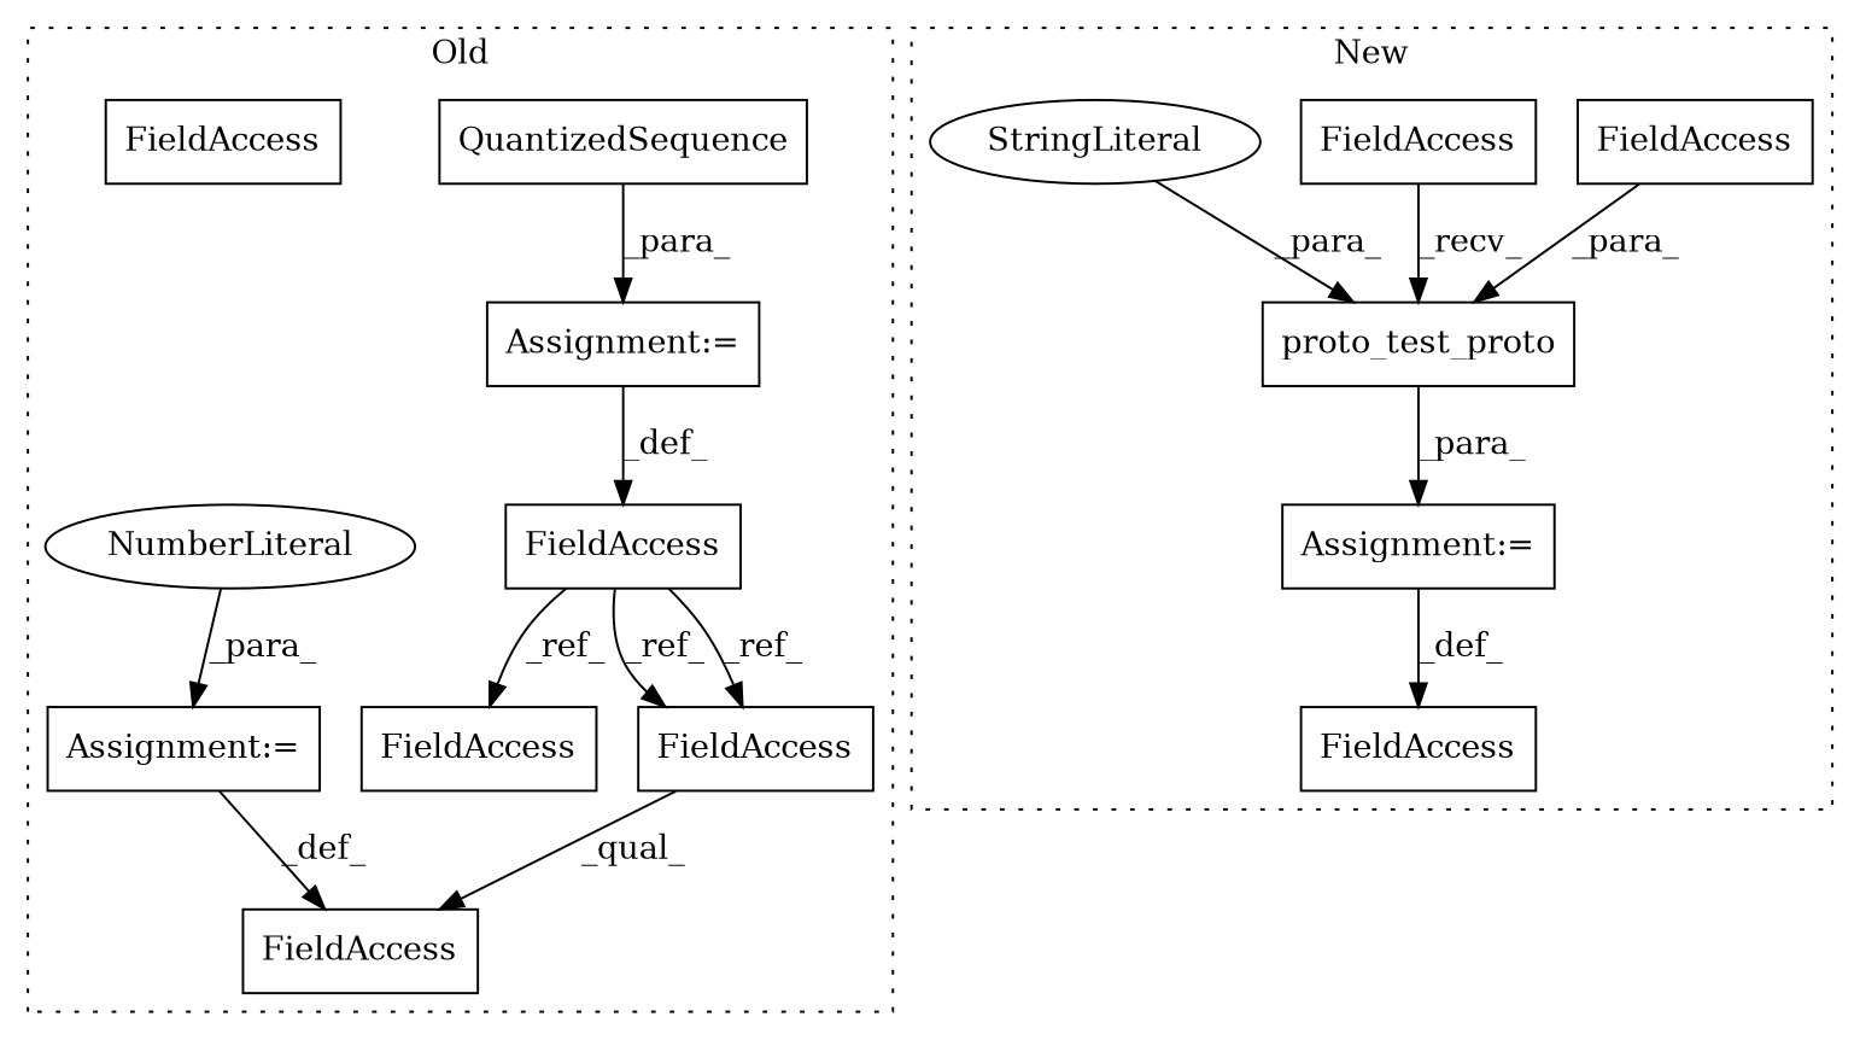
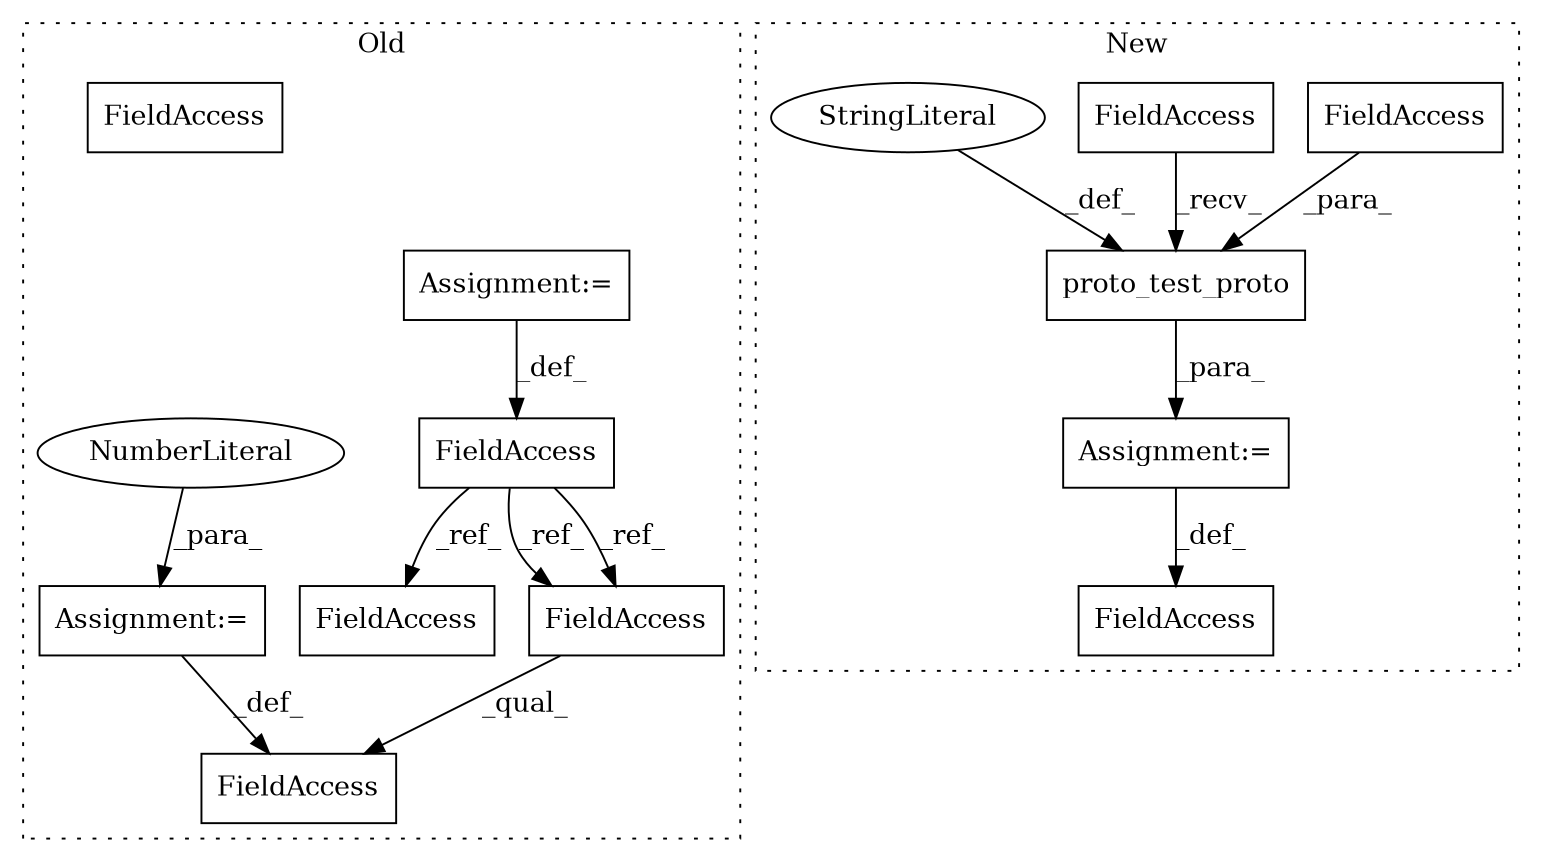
  digraph {
    node [a=22 l=23 s=502 shape=box]
-   n1 [a=32 l=19 label=QuantizedSequence s=477]
    n2 [l=27 label=FieldAccess]
    n3 [a=7 l=1 label="Assignment:=" s=529]
    n4 [a=34 l=4 label=NumberLiteral s=530 shape=ellipse]
    n5 [label=FieldAccess]
    n6 [label=FieldAccess s=439]
    n7 [label=FieldAccess s=540]
    n8 [a=7 l=1 label="Assignment:=" s=462]
    n9 [label=FieldAccess]
    n10 [a=32 l="17,1" label=proto_test_proto s="578,768"]
    n11 [l=22 label=FieldAccess s=595]
    n12 [l=7 label=FieldAccess s=551]
    n13 [a=7 l=1 label="Assignment:=" s=550]
    n14 [a=45 l=150 label=StringLiteral s=618 shape=ellipse]
    n15 [l=18 label=FieldAccess s=532]
    subgraph cluster_1 {
      label=Old
      style=dotted
-     n1
      n2
      n3
      n4
      n5
      n6
      n7
      n8
      n9
    }
    subgraph cluster_2 {
      label=New
      style=dotted
      n10
      n11
      n12
      n13
      n14
      n15
    }
-   n1 -> n8 [label=_para_]
    n3 -> n2 [label=_def_]
    n4 -> n3 [label=_para_]
    n6 -> n7 [label=_ref_]
    n6 -> n9 [label=_ref_]
    n6 -> n9 [label=_ref_]
    n8 -> n6 [label=_def_]
    n9 -> n2 [label=_qual_]
    n10 -> n13 [label=_para_]
    n11 -> n10 [label=_para_]
    n12 -> n10 [label=_recv_]
    n13 -> n15 [label=_def_]
-   n14 -> n10 [label=_para_]
+   n14 -> n10 [label=_def_]
  }
